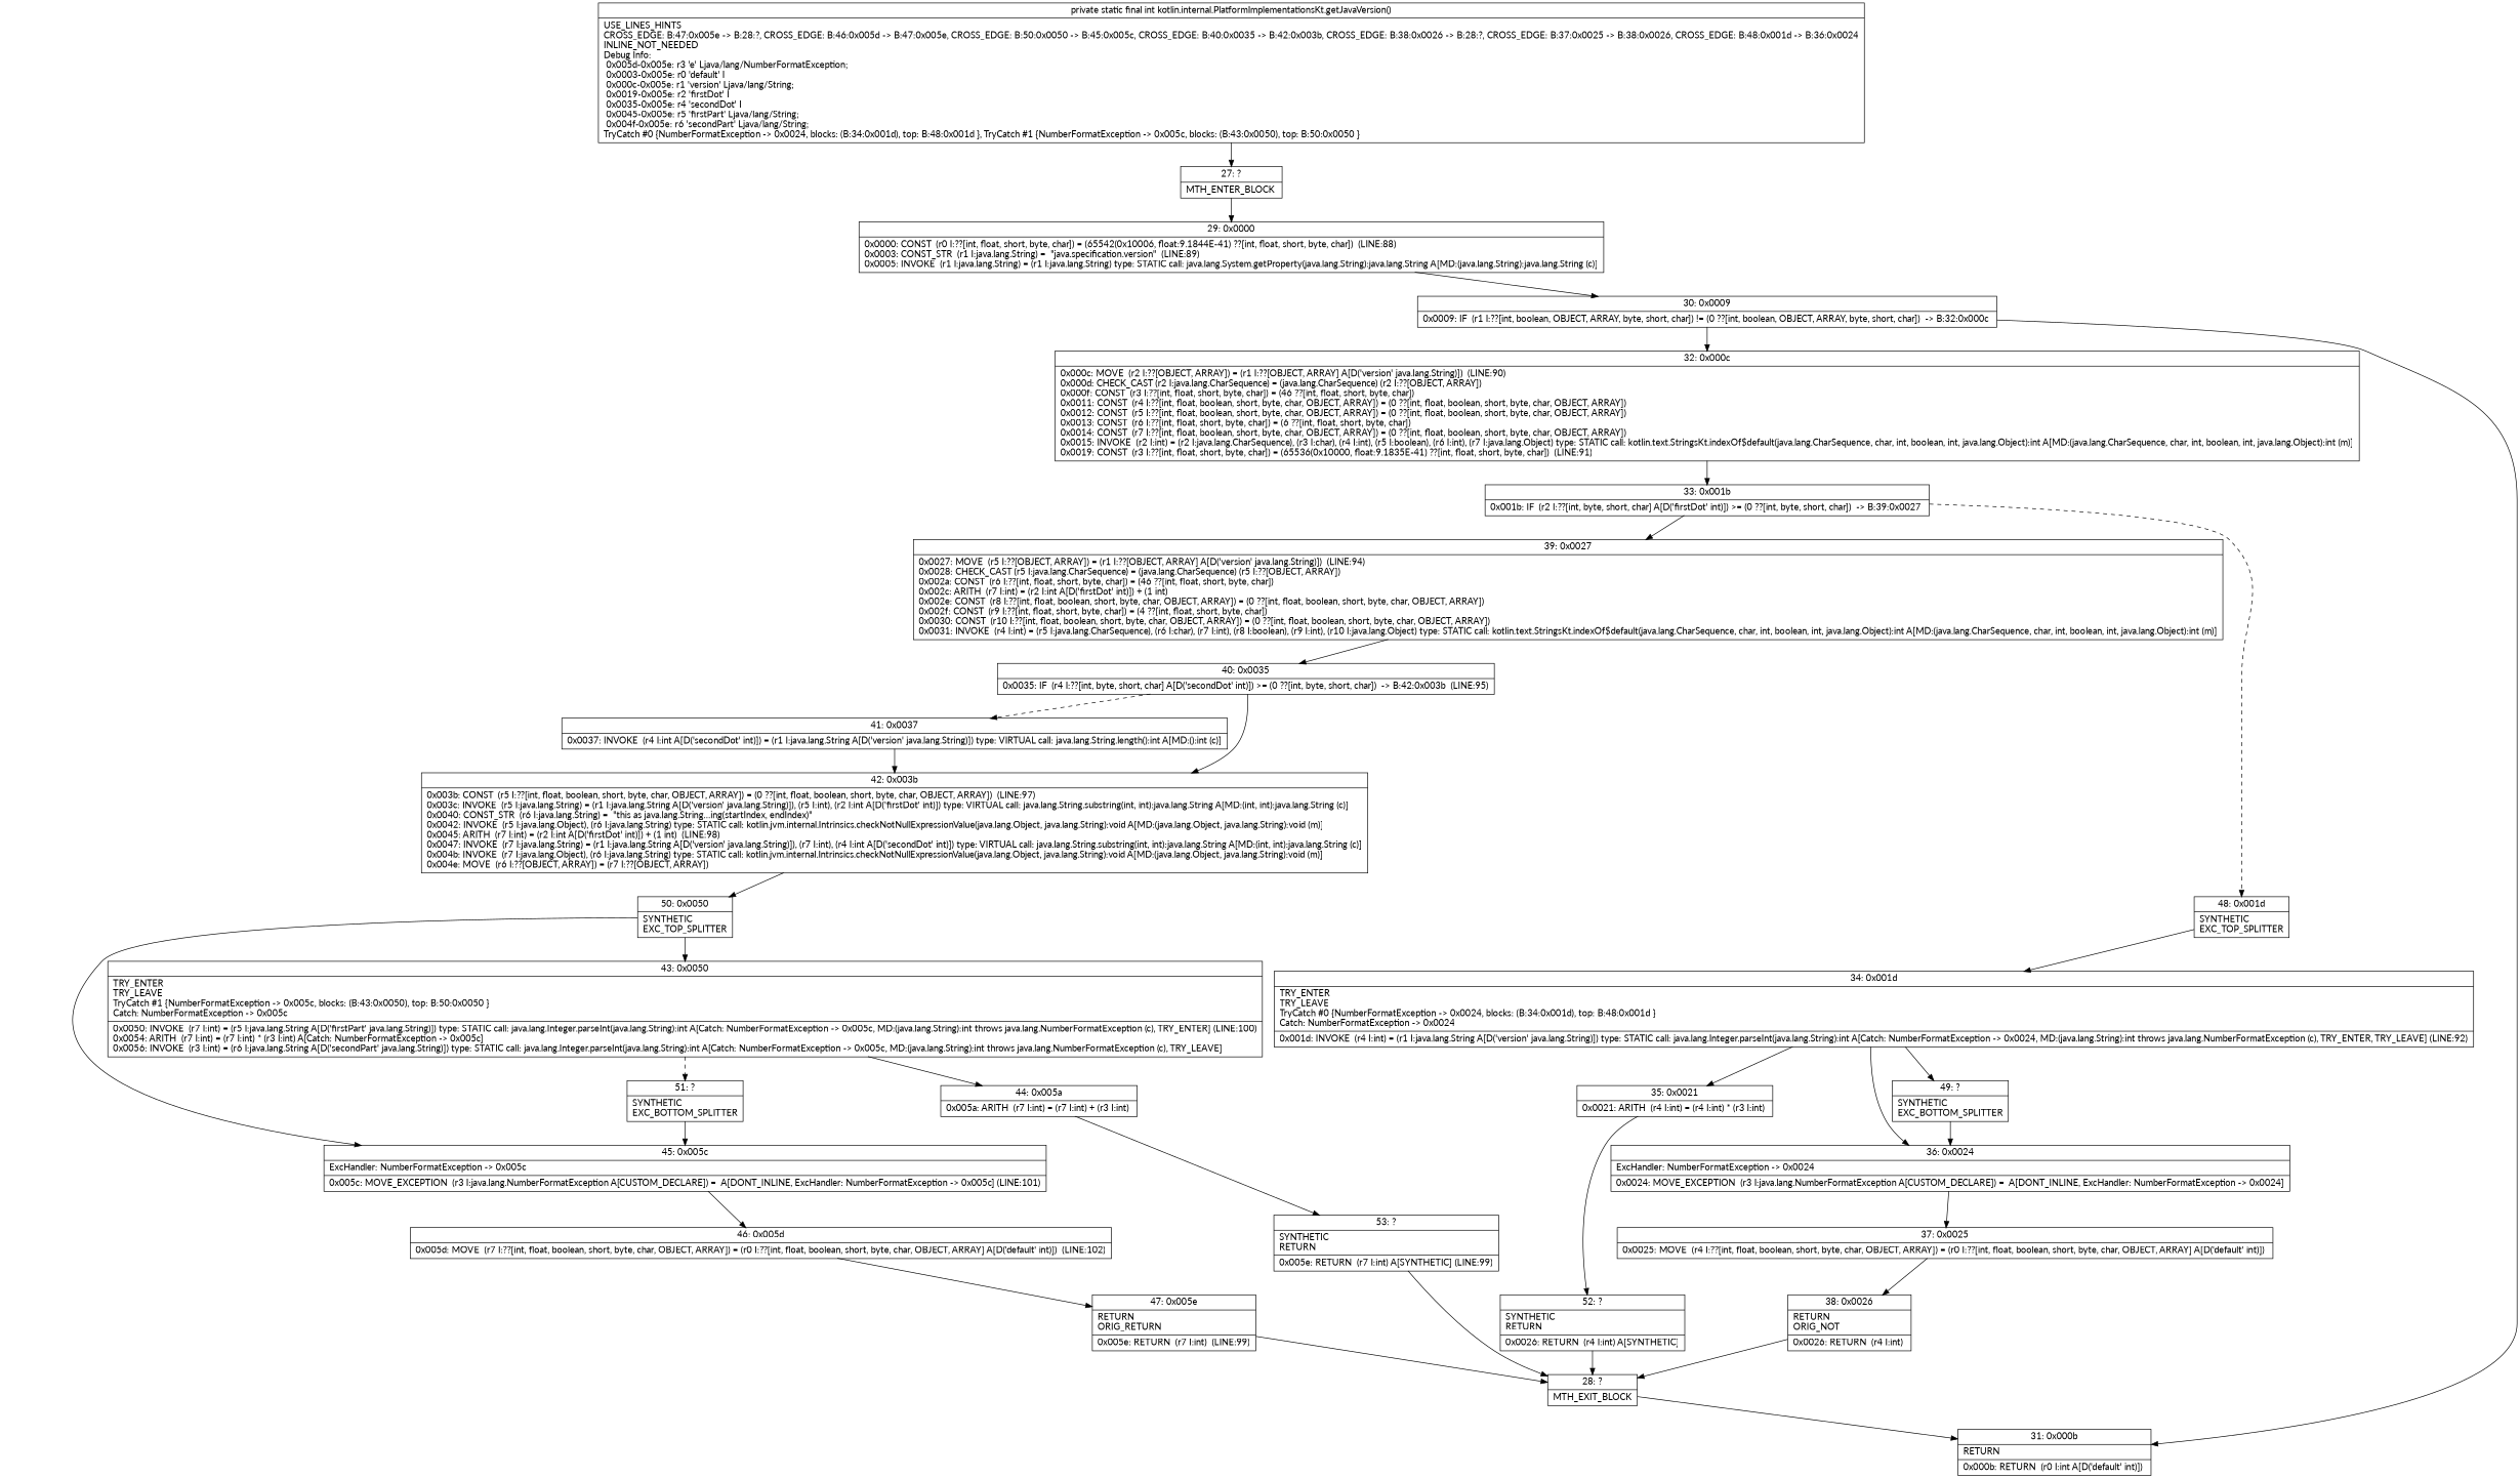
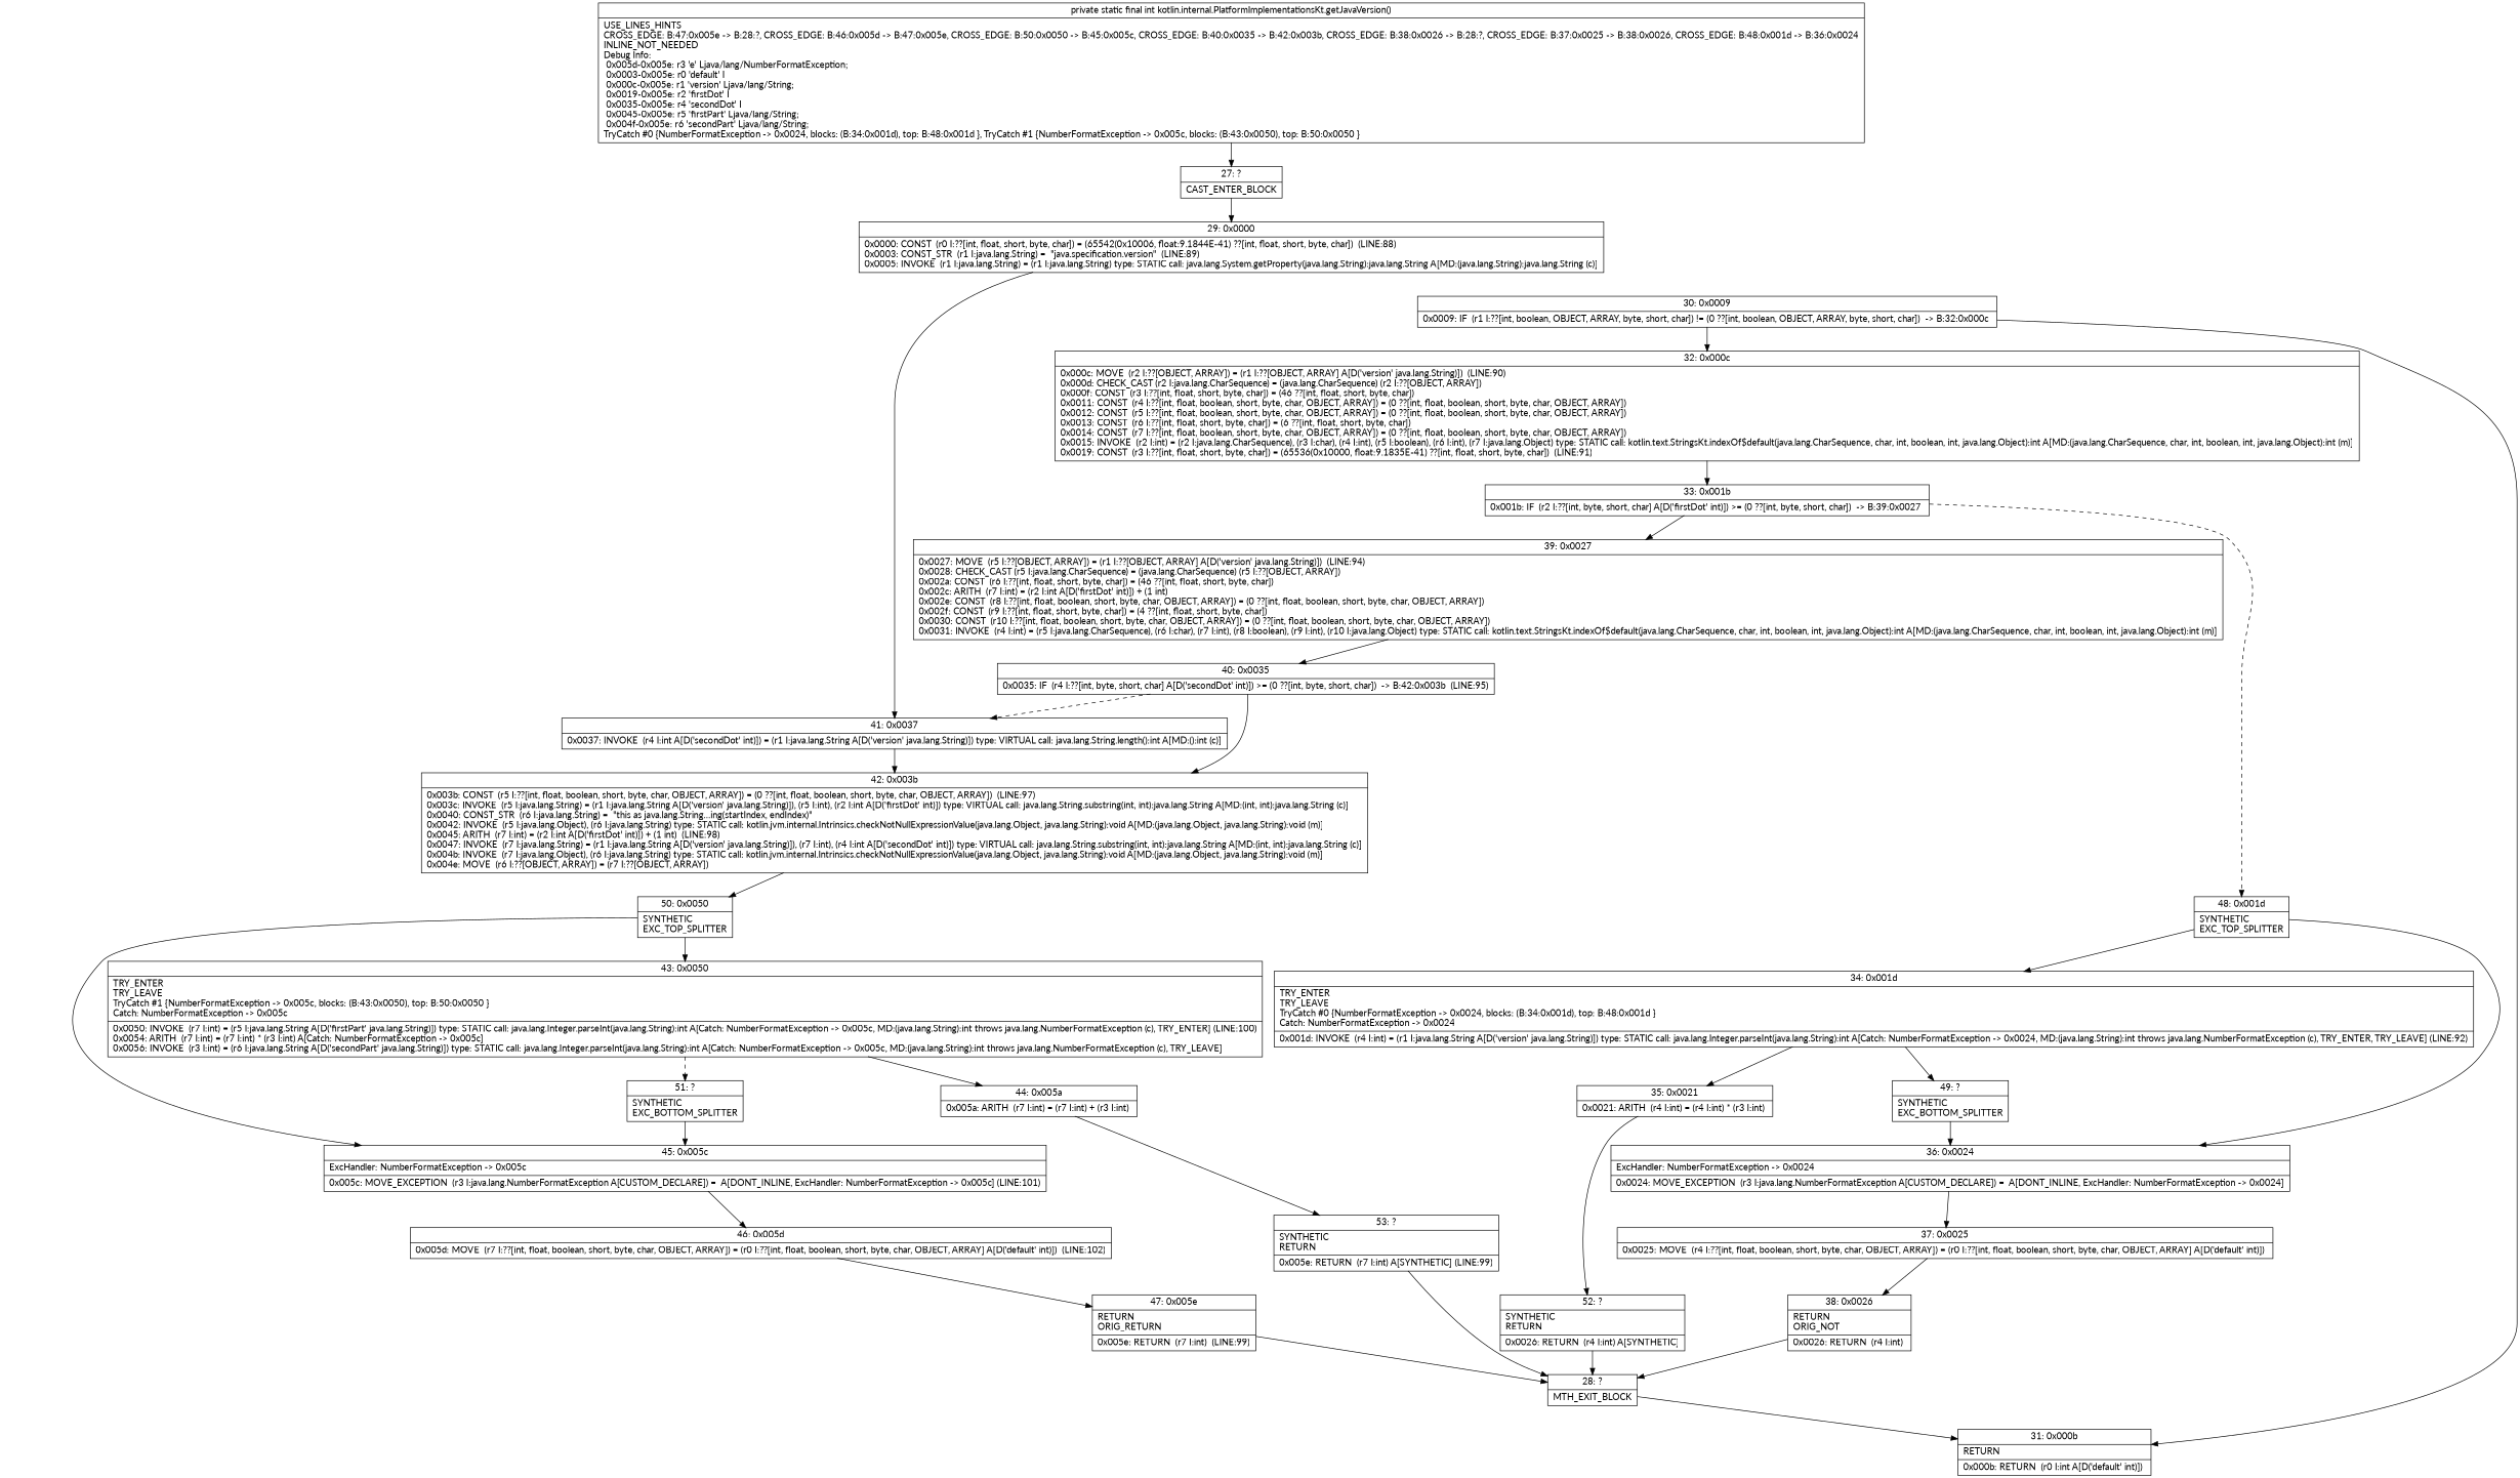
  digraph {
    fontname=Lato
    node [fontname=Lato shape=record]
    edge [fontname=Lato]
-   n1 [label="{27\:\ ?|MTH_ENTER_BLOCK\l}"]
+   n1 [label="{27\:\ ?|CAST_ENTER_BLOCK\l}"]
    n2 [label="{29\:\ 0x0000|0x0000: CONST  (r0 I:??[int, float, short, byte, char]) = (65542(0x10006, float:9.1844E\-41) ??[int, float, short, byte, char])  (LINE:88)\l0x0003: CONST_STR  (r1 I:java.lang.String) =  \"java.specification.version\"  (LINE:89)\l0x0005: INVOKE  (r1 I:java.lang.String) = (r1 I:java.lang.String) type: STATIC call: java.lang.System.getProperty(java.lang.String):java.lang.String A[MD:(java.lang.String):java.lang.String (c)]\l}"]
    n3 [label="{30\:\ 0x0009|0x0009: IF  (r1 I:??[int, boolean, OBJECT, ARRAY, byte, short, char]) != (0 ??[int, boolean, OBJECT, ARRAY, byte, short, char])  \-\> B:32:0x000c \l}"]
    n4 [label="{31\:\ 0x000b|RETURN\l|0x000b: RETURN  (r0 I:int A[D('default' int)]) \l}"]
    n5 [label="{32\:\ 0x000c|0x000c: MOVE  (r2 I:??[OBJECT, ARRAY]) = (r1 I:??[OBJECT, ARRAY] A[D('version' java.lang.String)])  (LINE:90)\l0x000d: CHECK_CAST (r2 I:java.lang.CharSequence) = (java.lang.CharSequence) (r2 I:??[OBJECT, ARRAY]) \l0x000f: CONST  (r3 I:??[int, float, short, byte, char]) = (46 ??[int, float, short, byte, char]) \l0x0011: CONST  (r4 I:??[int, float, boolean, short, byte, char, OBJECT, ARRAY]) = (0 ??[int, float, boolean, short, byte, char, OBJECT, ARRAY]) \l0x0012: CONST  (r5 I:??[int, float, boolean, short, byte, char, OBJECT, ARRAY]) = (0 ??[int, float, boolean, short, byte, char, OBJECT, ARRAY]) \l0x0013: CONST  (r6 I:??[int, float, short, byte, char]) = (6 ??[int, float, short, byte, char]) \l0x0014: CONST  (r7 I:??[int, float, boolean, short, byte, char, OBJECT, ARRAY]) = (0 ??[int, float, boolean, short, byte, char, OBJECT, ARRAY]) \l0x0015: INVOKE  (r2 I:int) = (r2 I:java.lang.CharSequence), (r3 I:char), (r4 I:int), (r5 I:boolean), (r6 I:int), (r7 I:java.lang.Object) type: STATIC call: kotlin.text.StringsKt.indexOf$default(java.lang.CharSequence, char, int, boolean, int, java.lang.Object):int A[MD:(java.lang.CharSequence, char, int, boolean, int, java.lang.Object):int (m)]\l0x0019: CONST  (r3 I:??[int, float, short, byte, char]) = (65536(0x10000, float:9.1835E\-41) ??[int, float, short, byte, char])  (LINE:91)\l}"]
    n6 [label="{33\:\ 0x001b|0x001b: IF  (r2 I:??[int, byte, short, char] A[D('firstDot' int)]) \>= (0 ??[int, byte, short, char])  \-\> B:39:0x0027 \l}"]
    n7 [label="{28\:\ ?|MTH_EXIT_BLOCK\l}"]
    n8 [label="{39\:\ 0x0027|0x0027: MOVE  (r5 I:??[OBJECT, ARRAY]) = (r1 I:??[OBJECT, ARRAY] A[D('version' java.lang.String)])  (LINE:94)\l0x0028: CHECK_CAST (r5 I:java.lang.CharSequence) = (java.lang.CharSequence) (r5 I:??[OBJECT, ARRAY]) \l0x002a: CONST  (r6 I:??[int, float, short, byte, char]) = (46 ??[int, float, short, byte, char]) \l0x002c: ARITH  (r7 I:int) = (r2 I:int A[D('firstDot' int)]) + (1 int) \l0x002e: CONST  (r8 I:??[int, float, boolean, short, byte, char, OBJECT, ARRAY]) = (0 ??[int, float, boolean, short, byte, char, OBJECT, ARRAY]) \l0x002f: CONST  (r9 I:??[int, float, short, byte, char]) = (4 ??[int, float, short, byte, char]) \l0x0030: CONST  (r10 I:??[int, float, boolean, short, byte, char, OBJECT, ARRAY]) = (0 ??[int, float, boolean, short, byte, char, OBJECT, ARRAY]) \l0x0031: INVOKE  (r4 I:int) = (r5 I:java.lang.CharSequence), (r6 I:char), (r7 I:int), (r8 I:boolean), (r9 I:int), (r10 I:java.lang.Object) type: STATIC call: kotlin.text.StringsKt.indexOf$default(java.lang.CharSequence, char, int, boolean, int, java.lang.Object):int A[MD:(java.lang.CharSequence, char, int, boolean, int, java.lang.Object):int (m)]\l}"]
    n9 [label="{48\:\ 0x001d|SYNTHETIC\lEXC_TOP_SPLITTER\l}"]
    n10 [label="{40\:\ 0x0035|0x0035: IF  (r4 I:??[int, byte, short, char] A[D('secondDot' int)]) \>= (0 ??[int, byte, short, char])  \-\> B:42:0x003b  (LINE:95)\l}"]
    n11 [label="{34\:\ 0x001d|TRY_ENTER\lTRY_LEAVE\lTryCatch #0 \{NumberFormatException \-\> 0x0024, blocks: (B:34:0x001d), top: B:48:0x001d \}\lCatch: NumberFormatException \-\> 0x0024\l|0x001d: INVOKE  (r4 I:int) = (r1 I:java.lang.String A[D('version' java.lang.String)]) type: STATIC call: java.lang.Integer.parseInt(java.lang.String):int A[Catch: NumberFormatException \-\> 0x0024, MD:(java.lang.String):int throws java.lang.NumberFormatException (c), TRY_ENTER, TRY_LEAVE] (LINE:92)\l}"]
    n12 [label="{36\:\ 0x0024|ExcHandler: NumberFormatException \-\> 0x0024\l|0x0024: MOVE_EXCEPTION  (r3 I:java.lang.NumberFormatException A[CUSTOM_DECLARE]) =  A[DONT_INLINE, ExcHandler: NumberFormatException \-\> 0x0024]\l}"]
    n13 [label="{41\:\ 0x0037|0x0037: INVOKE  (r4 I:int A[D('secondDot' int)]) = (r1 I:java.lang.String A[D('version' java.lang.String)]) type: VIRTUAL call: java.lang.String.length():int A[MD:():int (c)]\l}"]
    n14 [label="{42\:\ 0x003b|0x003b: CONST  (r5 I:??[int, float, boolean, short, byte, char, OBJECT, ARRAY]) = (0 ??[int, float, boolean, short, byte, char, OBJECT, ARRAY])  (LINE:97)\l0x003c: INVOKE  (r5 I:java.lang.String) = (r1 I:java.lang.String A[D('version' java.lang.String)]), (r5 I:int), (r2 I:int A[D('firstDot' int)]) type: VIRTUAL call: java.lang.String.substring(int, int):java.lang.String A[MD:(int, int):java.lang.String (c)]\l0x0040: CONST_STR  (r6 I:java.lang.String) =  \"this as java.lang.String…ing(startIndex, endIndex)\" \l0x0042: INVOKE  (r5 I:java.lang.Object), (r6 I:java.lang.String) type: STATIC call: kotlin.jvm.internal.Intrinsics.checkNotNullExpressionValue(java.lang.Object, java.lang.String):void A[MD:(java.lang.Object, java.lang.String):void (m)]\l0x0045: ARITH  (r7 I:int) = (r2 I:int A[D('firstDot' int)]) + (1 int)  (LINE:98)\l0x0047: INVOKE  (r7 I:java.lang.String) = (r1 I:java.lang.String A[D('version' java.lang.String)]), (r7 I:int), (r4 I:int A[D('secondDot' int)]) type: VIRTUAL call: java.lang.String.substring(int, int):java.lang.String A[MD:(int, int):java.lang.String (c)]\l0x004b: INVOKE  (r7 I:java.lang.Object), (r6 I:java.lang.String) type: STATIC call: kotlin.jvm.internal.Intrinsics.checkNotNullExpressionValue(java.lang.Object, java.lang.String):void A[MD:(java.lang.Object, java.lang.String):void (m)]\l0x004e: MOVE  (r6 I:??[OBJECT, ARRAY]) = (r7 I:??[OBJECT, ARRAY]) \l}"]
    n15 [label="{50\:\ 0x0050|SYNTHETIC\lEXC_TOP_SPLITTER\l}"]
    n16 [label="{43\:\ 0x0050|TRY_ENTER\lTRY_LEAVE\lTryCatch #1 \{NumberFormatException \-\> 0x005c, blocks: (B:43:0x0050), top: B:50:0x0050 \}\lCatch: NumberFormatException \-\> 0x005c\l|0x0050: INVOKE  (r7 I:int) = (r5 I:java.lang.String A[D('firstPart' java.lang.String)]) type: STATIC call: java.lang.Integer.parseInt(java.lang.String):int A[Catch: NumberFormatException \-\> 0x005c, MD:(java.lang.String):int throws java.lang.NumberFormatException (c), TRY_ENTER] (LINE:100)\l0x0054: ARITH  (r7 I:int) = (r7 I:int) * (r3 I:int) A[Catch: NumberFormatException \-\> 0x005c]\l0x0056: INVOKE  (r3 I:int) = (r6 I:java.lang.String A[D('secondPart' java.lang.String)]) type: STATIC call: java.lang.Integer.parseInt(java.lang.String):int A[Catch: NumberFormatException \-\> 0x005c, MD:(java.lang.String):int throws java.lang.NumberFormatException (c), TRY_LEAVE]\l}"]
    n17 [label="{45\:\ 0x005c|ExcHandler: NumberFormatException \-\> 0x005c\l|0x005c: MOVE_EXCEPTION  (r3 I:java.lang.NumberFormatException A[CUSTOM_DECLARE]) =  A[DONT_INLINE, ExcHandler: NumberFormatException \-\> 0x005c] (LINE:101)\l}"]
    n18 [label="{44\:\ 0x005a|0x005a: ARITH  (r7 I:int) = (r7 I:int) + (r3 I:int) \l}"]
    n19 [label="{51\:\ ?|SYNTHETIC\lEXC_BOTTOM_SPLITTER\l}"]
    n20 [label="{46\:\ 0x005d|0x005d: MOVE  (r7 I:??[int, float, boolean, short, byte, char, OBJECT, ARRAY]) = (r0 I:??[int, float, boolean, short, byte, char, OBJECT, ARRAY] A[D('default' int)])  (LINE:102)\l}"]
    n21 [label="{53\:\ ?|SYNTHETIC\lRETURN\l|0x005e: RETURN  (r7 I:int) A[SYNTHETIC] (LINE:99)\l}"]
    n22 [label="{47\:\ 0x005e|RETURN\lORIG_RETURN\l|0x005e: RETURN  (r7 I:int)  (LINE:99)\l}"]
    n23 [label="{35\:\ 0x0021|0x0021: ARITH  (r4 I:int) = (r4 I:int) * (r3 I:int) \l}"]
    n24 [label="{49\:\ ?|SYNTHETIC\lEXC_BOTTOM_SPLITTER\l}"]
    n25 [label="{37\:\ 0x0025|0x0025: MOVE  (r4 I:??[int, float, boolean, short, byte, char, OBJECT, ARRAY]) = (r0 I:??[int, float, boolean, short, byte, char, OBJECT, ARRAY] A[D('default' int)]) \l}"]
    n26 [label="{52\:\ ?|SYNTHETIC\lRETURN\l|0x0026: RETURN  (r4 I:int) A[SYNTHETIC]\l}"]
    n27 [label="{38\:\ 0x0026|RETURN\lORIG_NOT\l|0x0026: RETURN  (r4 I:int) \l}"]
    n28 [label="{private static final int kotlin.internal.PlatformImplementationsKt.getJavaVersion()  | USE_LINES_HINTS\lCROSS_EDGE: B:47:0x005e \-\> B:28:?, CROSS_EDGE: B:46:0x005d \-\> B:47:0x005e, CROSS_EDGE: B:50:0x0050 \-\> B:45:0x005c, CROSS_EDGE: B:40:0x0035 \-\> B:42:0x003b, CROSS_EDGE: B:38:0x0026 \-\> B:28:?, CROSS_EDGE: B:37:0x0025 \-\> B:38:0x0026, CROSS_EDGE: B:48:0x001d \-\> B:36:0x0024\lINLINE_NOT_NEEDED\lDebug Info:\l  0x005d\-0x005e: r3 'e' Ljava\/lang\/NumberFormatException;\l  0x0003\-0x005e: r0 'default' I\l  0x000c\-0x005e: r1 'version' Ljava\/lang\/String;\l  0x0019\-0x005e: r2 'firstDot' I\l  0x0035\-0x005e: r4 'secondDot' I\l  0x0045\-0x005e: r5 'firstPart' Ljava\/lang\/String;\l  0x004f\-0x005e: r6 'secondPart' Ljava\/lang\/String;\lTryCatch #0 \{NumberFormatException \-\> 0x0024, blocks: (B:34:0x001d), top: B:48:0x001d \}, TryCatch #1 \{NumberFormatException \-\> 0x005c, blocks: (B:43:0x0050), top: B:50:0x0050 \}\l}"]
    n1 -> n2
-   n2 -> n3
+   n2 -> n13
    n3 -> n4 [style=solid]
    n3 -> n5
    n5 -> n6
    n6 -> n8
    n6 -> n9 [style=dashed]
    n7 -> n4
    n8 -> n10
    n9 -> n11
-   n11 -> n12
+   n9 -> n12
    n10 -> n13 [style=dashed]
    n10 -> n14
    n11 -> n23
    n11 -> n24
    n12 -> n25
    n13 -> n14
    n14 -> n15
    n15 -> n16
    n15 -> n17
    n16 -> n18
    n16 -> n19 [style=dashed]
    n17 -> n20
    n18 -> n21
    n19 -> n17
    n20 -> n22
    n21 -> n7
    n22 -> n7
    n23 -> n26
    n24 -> n12
    n25 -> n27
    n26 -> n7
    n27 -> n7
    n28 -> n1
  }
